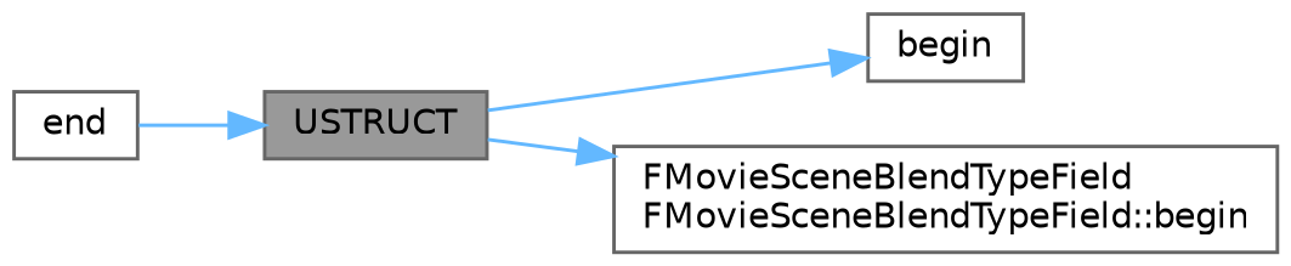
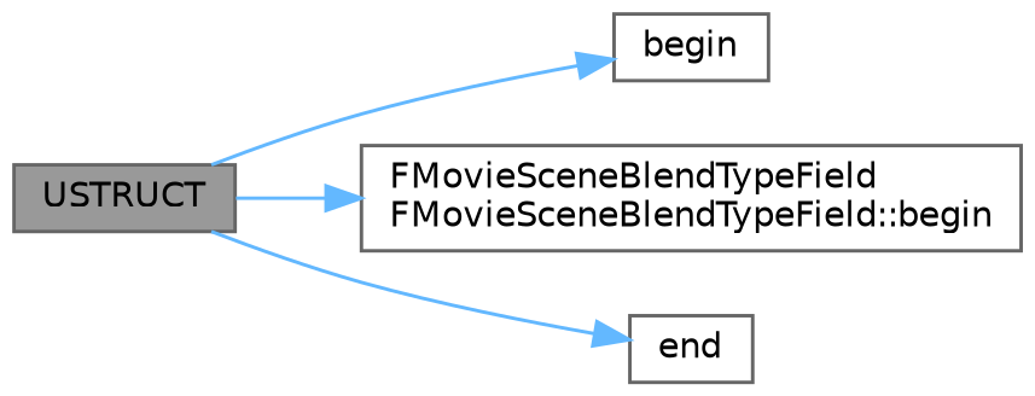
  digraph {
    rankdir=LR
    node [color=grey40 fillcolor=white fontname=Helvetica fontsize=10 shape=box style=filled]
    edge [color=steelblue1 fontname=Helvetica fontsize=10 labelfontname=Helvetica labelfontsize=10 style=solid]
    n1 [color=gray40 fillcolor=grey60 fontcolor=black height=0.2 label=USTRUCT width=0.4]
    n2 [height=0.2 label=begin width=0.4]
    n3 [height=0.2 label="FMovieSceneBlendTypeField\lFMovieSceneBlendTypeField::begin" width=0.4]
    n4 [height=0.2 label=end width=0.4]
    n1 -> n2
    n1 -> n3
-   n4 -> n1
+   n1 -> n4
  }
